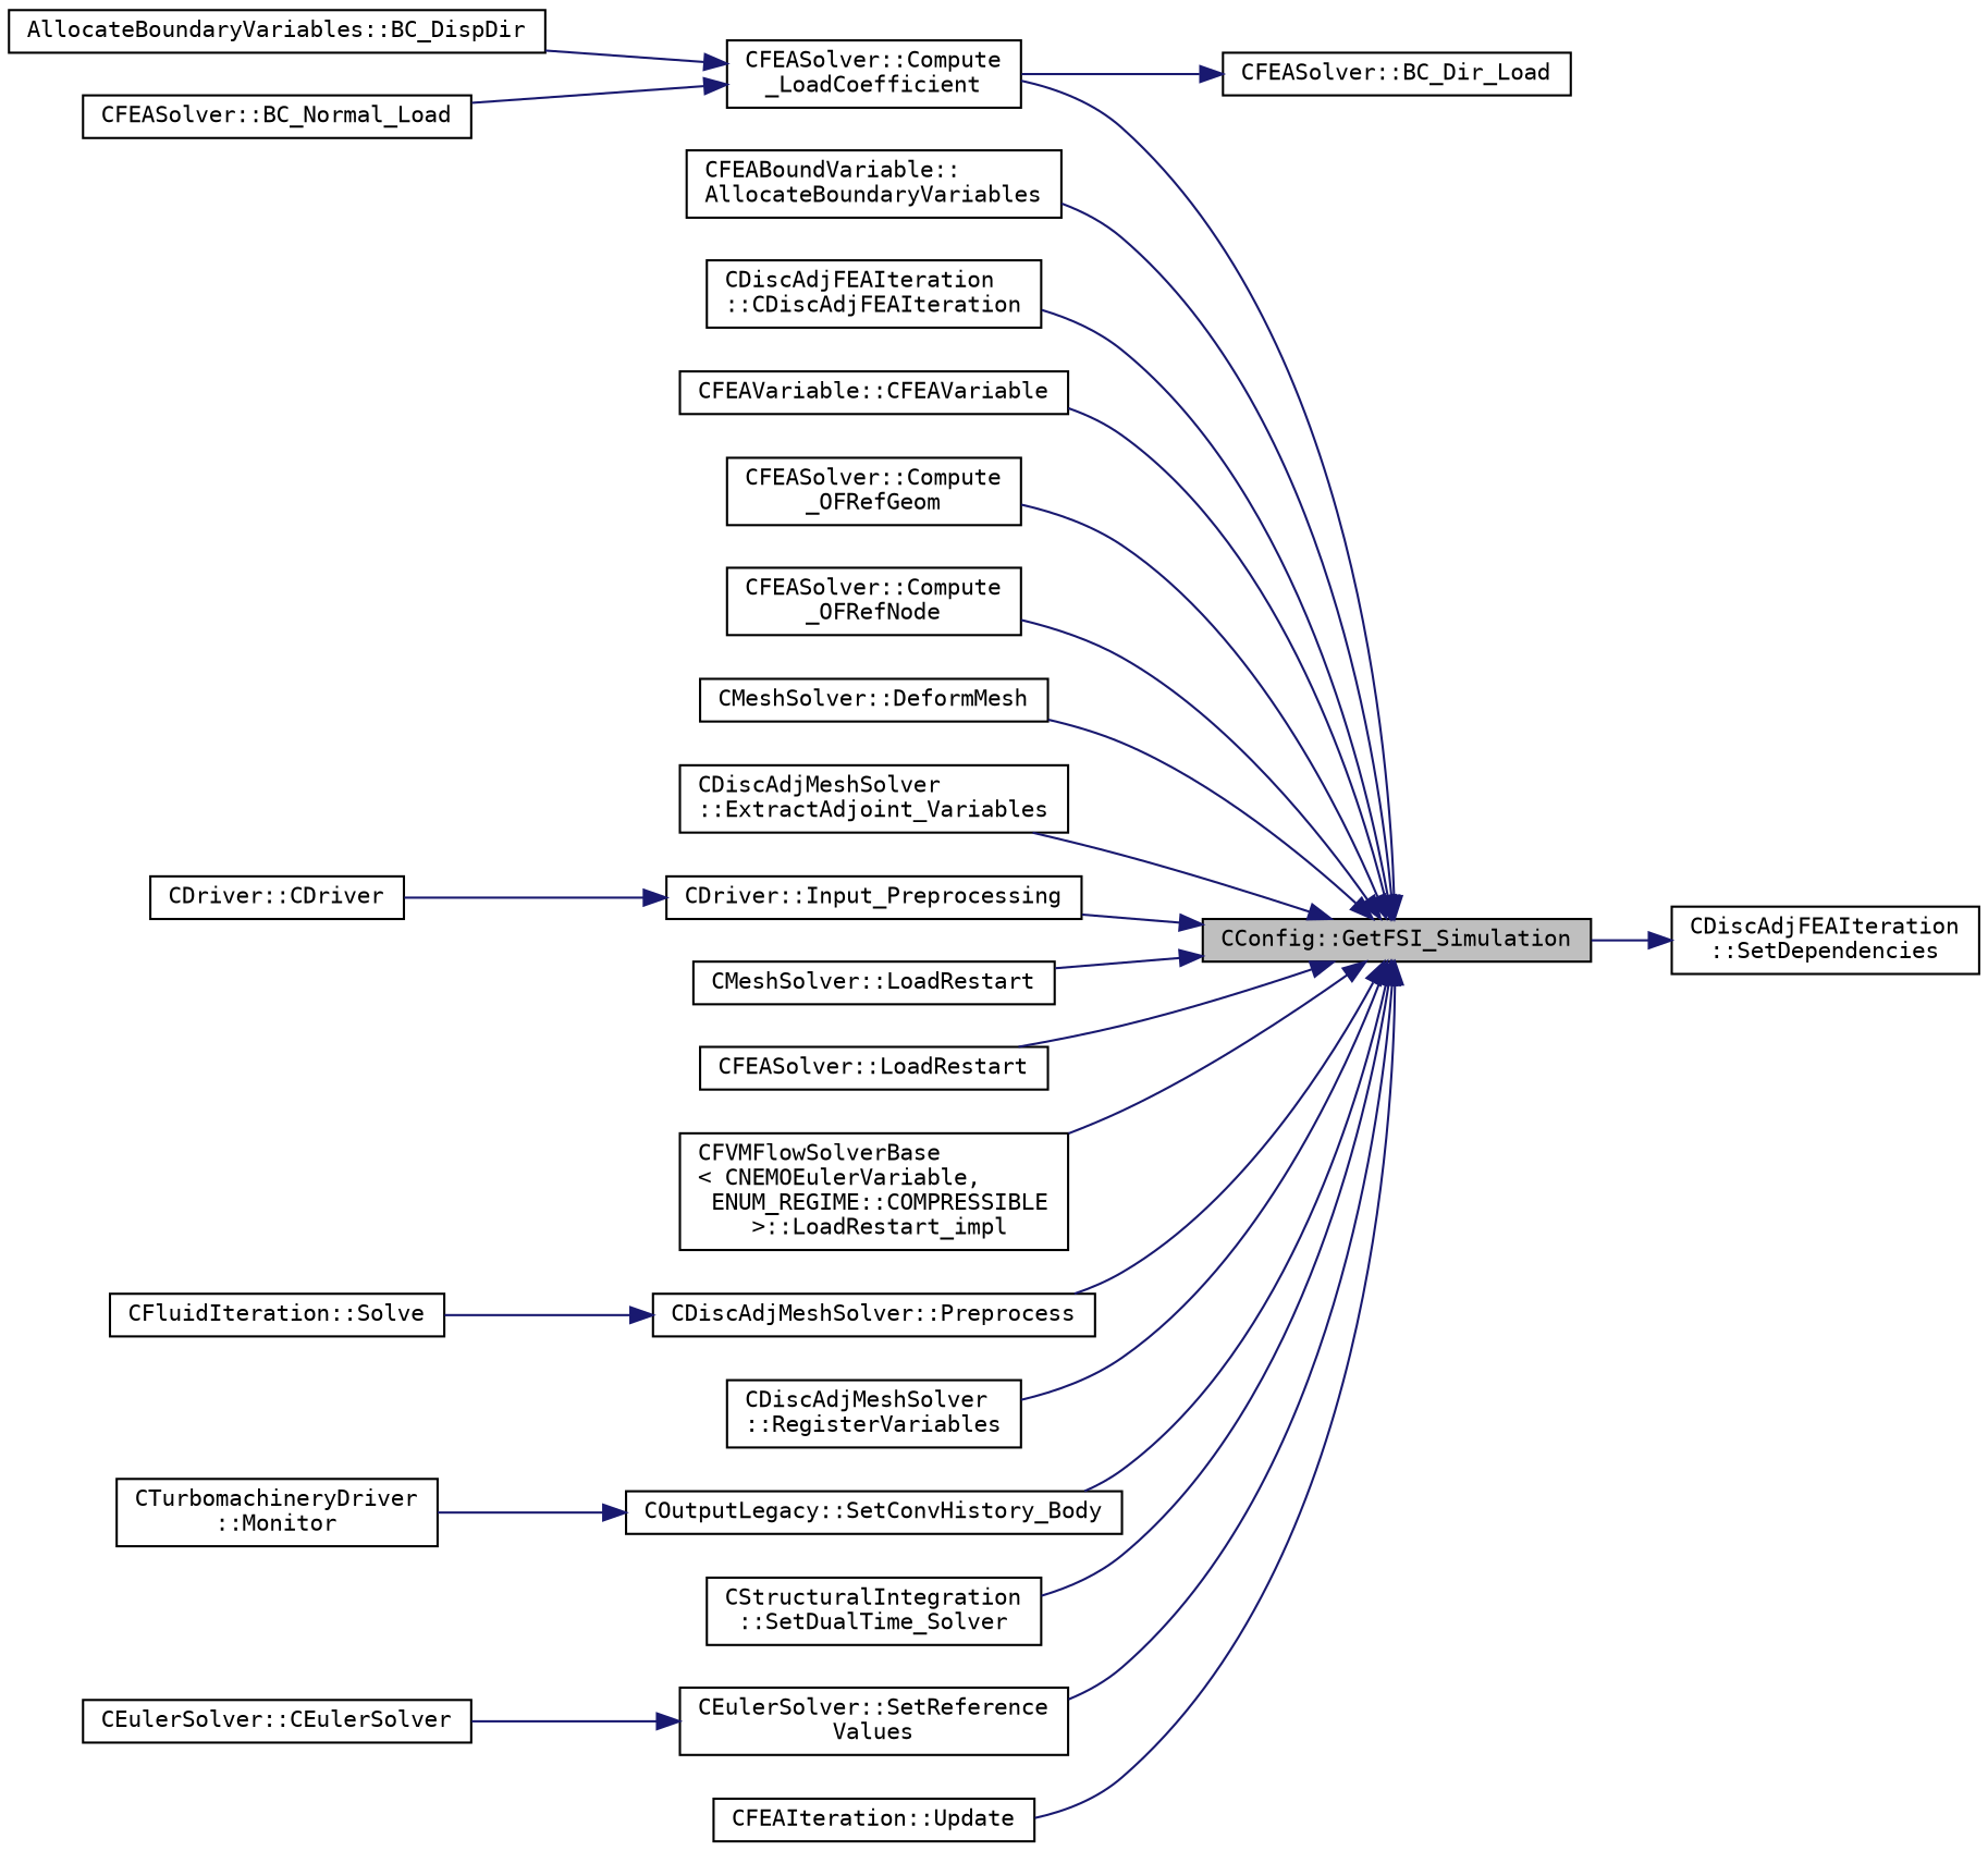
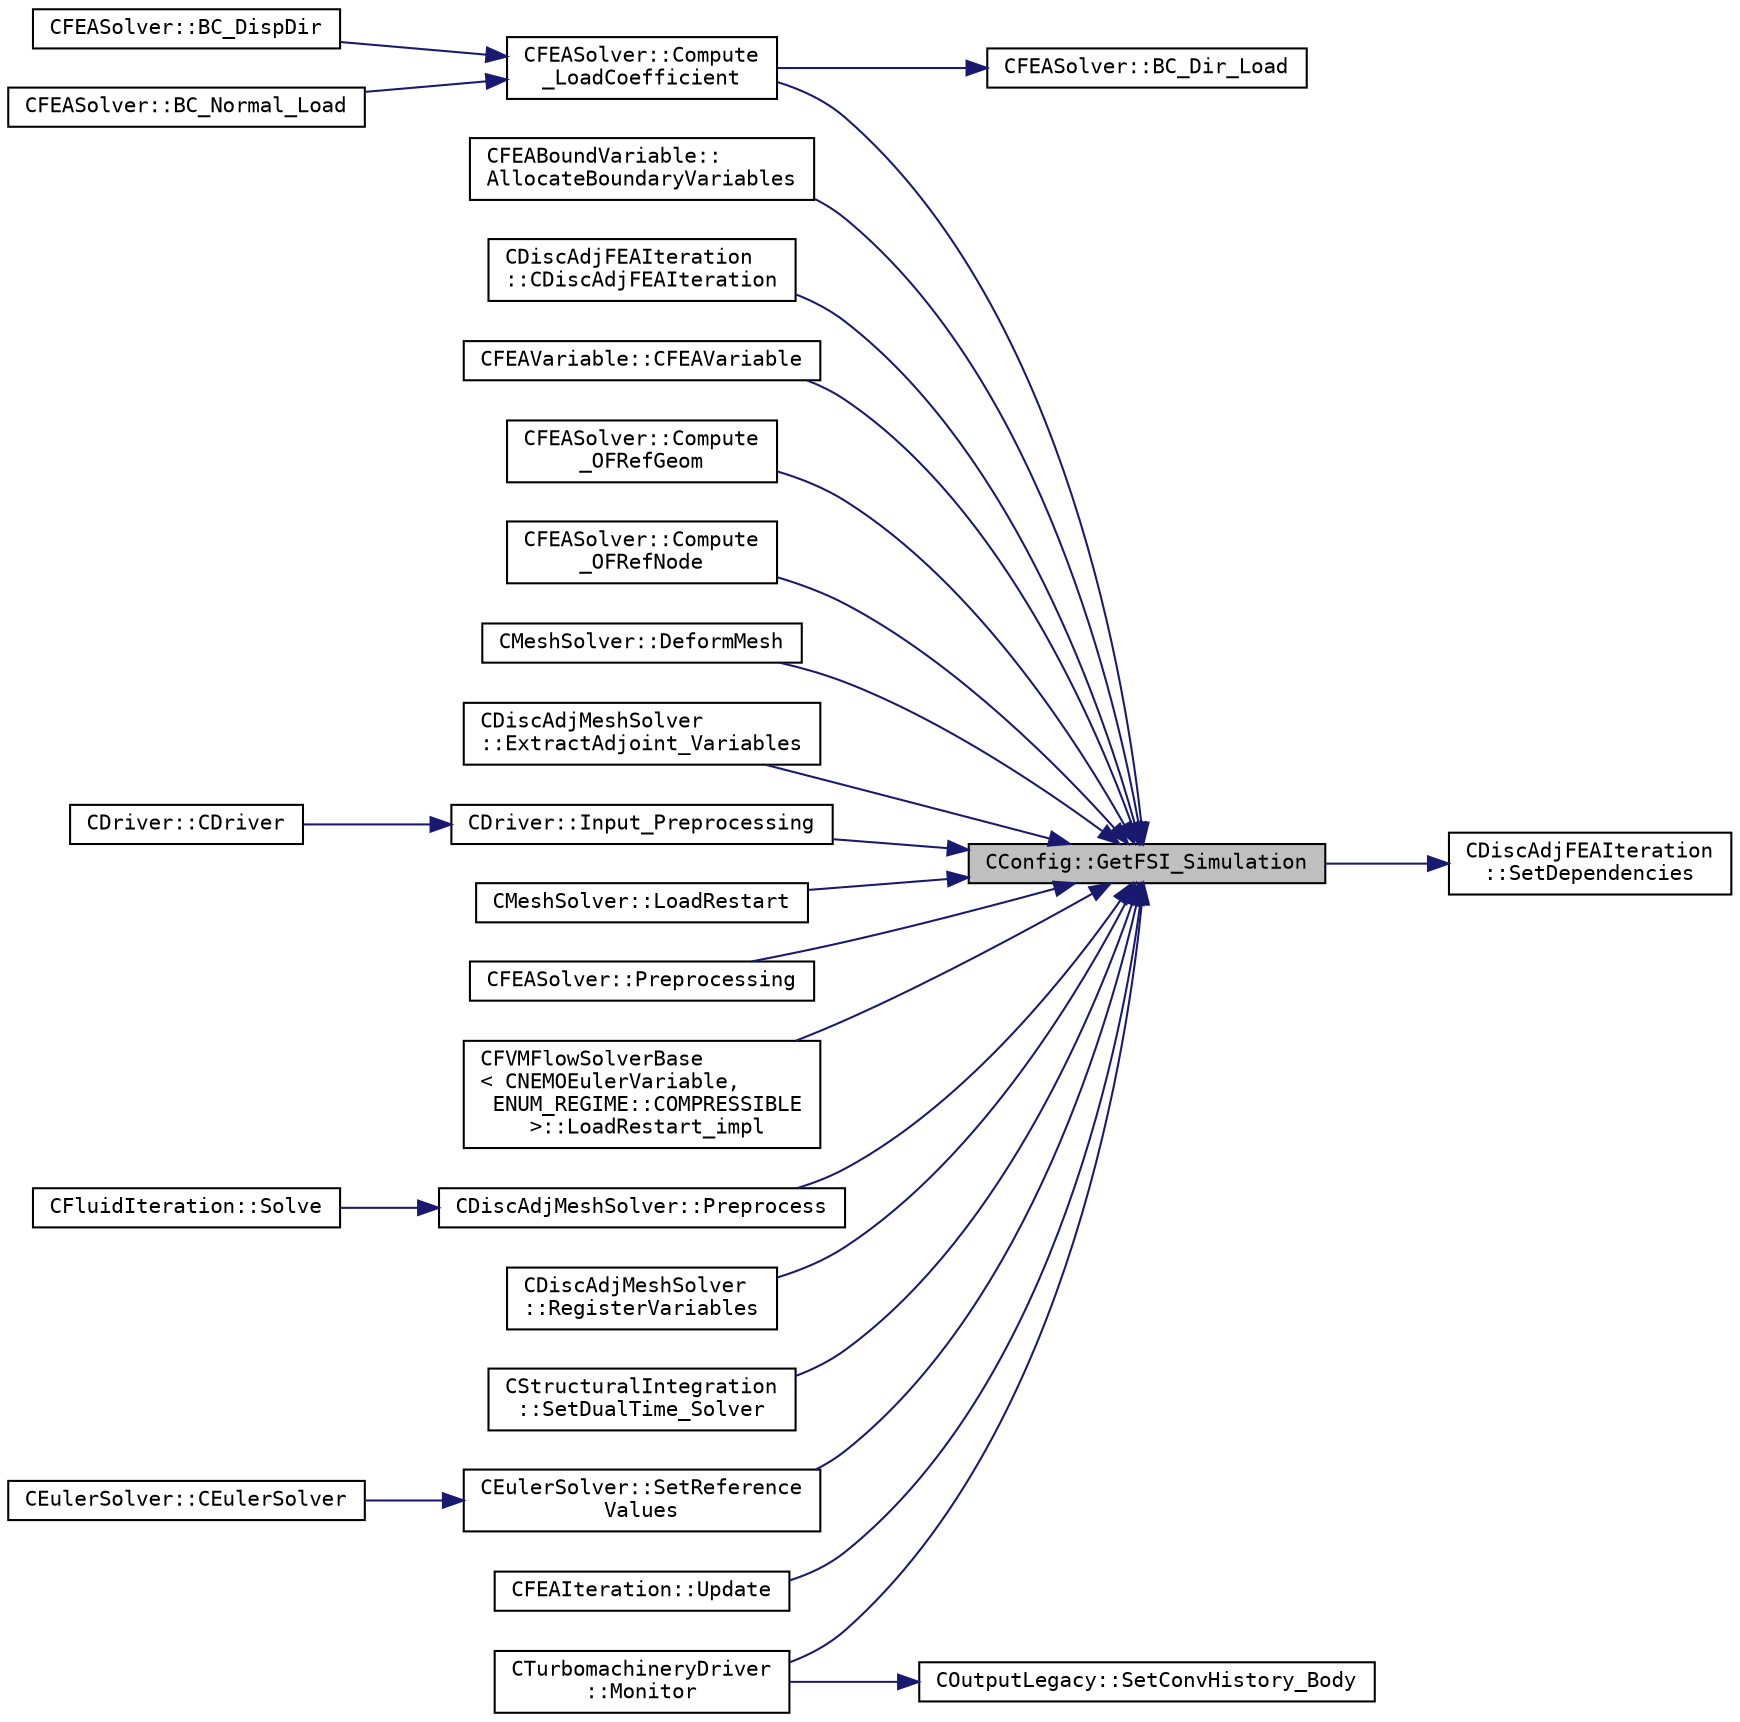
  digraph {
    fontname="DejaVu Sans Mono"
    rankdir=RL
    node [color=black fillcolor=white fontname="DejaVu Sans Mono" fontsize=10 shape=record style=filled]
    edge [color=midnightblue dir=back fontname="DejaVu Sans Mono" fontsize=10 labelfontname=Helvetica labelfontsize=10 style=solid]
    n1 [fillcolor=grey75 fontcolor=black height=0.2 label="CConfig::GetFSI_Simulation" width=0.4]
    n2 [height=0.2 label="CFEABoundVariable::\lAllocateBoundaryVariables" width=0.4]
    n3 [height=0.2 label="CDiscAdjFEAIteration\l::CDiscAdjFEAIteration" width=0.4]
    n4 [height=0.2 label="CFEAVariable::CFEAVariable" width=0.4]
    n5 [height=0.2 label="CFEASolver::Compute\l_LoadCoefficient" width=0.4]
    n6 [height=0.2 label="CFEASolver::Compute\l_OFRefGeom" width=0.4]
    n7 [height=0.2 label="CFEASolver::Compute\l_OFRefNode" width=0.4]
    n8 [height=0.2 label="CMeshSolver::DeformMesh" width=0.4]
    n9 [height=0.2 label="CDiscAdjMeshSolver\l::ExtractAdjoint_Variables" width=0.4]
    n10 [height=0.2 label="CDriver::Input_Preprocessing" width=0.4]
    n11 [height=0.2 label="CMeshSolver::LoadRestart" width=0.4]
-   n12 [height=0.2 label="CFEASolver::LoadRestart" width=0.4]
+   n12 [height=0.2 label="CFEASolver::Preprocessing" width=0.4]
    n13 [height=0.2 label="CFVMFlowSolverBase\l\< CNEMOEulerVariable,\l ENUM_REGIME::COMPRESSIBLE\l \>::LoadRestart_impl" width=0.4]
    n14 [height=0.2 label="CDiscAdjMeshSolver::Preprocess" width=0.4]
    n15 [height=0.2 label="CDiscAdjMeshSolver\l::RegisterVariables" width=0.4]
    n16 [height=0.2 label="COutputLegacy::SetConvHistory_Body" width=0.4]
    n17 [height=0.2 label="CStructuralIntegration\l::SetDualTime_Solver" width=0.4]
    n18 [height=0.2 label="CEulerSolver::SetReference\lValues" width=0.4]
    n19 [height=0.2 label="CFEAIteration::Update" width=0.4]
-   n20 [height=0.2 label="AllocateBoundaryVariables::BC_DispDir" width=0.4]
+   n20 [height=0.2 label="CFEASolver::BC_DispDir" width=0.4]
    n21 [height=0.2 label="CFEASolver::BC_Normal_Load" width=0.4]
    n22 [height=0.2 label="CDriver::CDriver" width=0.4]
    n23 [height=0.2 label="CFluidIteration::Solve" width=0.4]
    n24 [height=0.2 label="CTurbomachineryDriver\l::Monitor" width=0.4]
    n25 [height=0.2 label="CDiscAdjFEAIteration\l::SetDependencies" width=0.4]
    n26 [height=0.2 label="CEulerSolver::CEulerSolver" width=0.4]
    n27 [height=0.2 label="CFEASolver::BC_Dir_Load" width=0.4]
    n1 -> n2
    n1 -> n3
    n1 -> n4
    n1 -> n5
    n1 -> n6
    n1 -> n7
    n1 -> n8
    n1 -> n9
    n1 -> n10
    n1 -> n11
    n1 -> n12
    n1 -> n13
    n1 -> n14
    n1 -> n15
-   n1 -> n16
+   n1 -> n24
    n1 -> n17
    n1 -> n18
    n1 -> n19
    n5 -> n20
    n5 -> n21
    n10 -> n22
    n14 -> n23
    n16 -> n24
    n18 -> n26
    n25 -> n1
    n27 -> n5
  }
